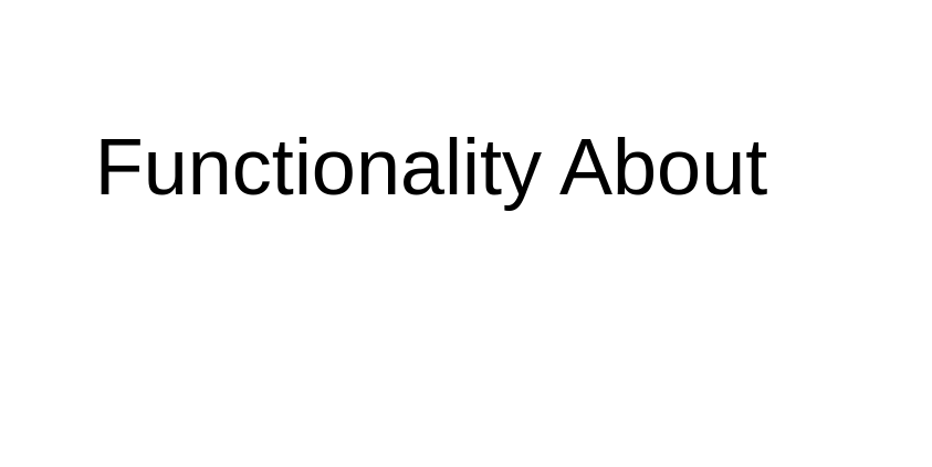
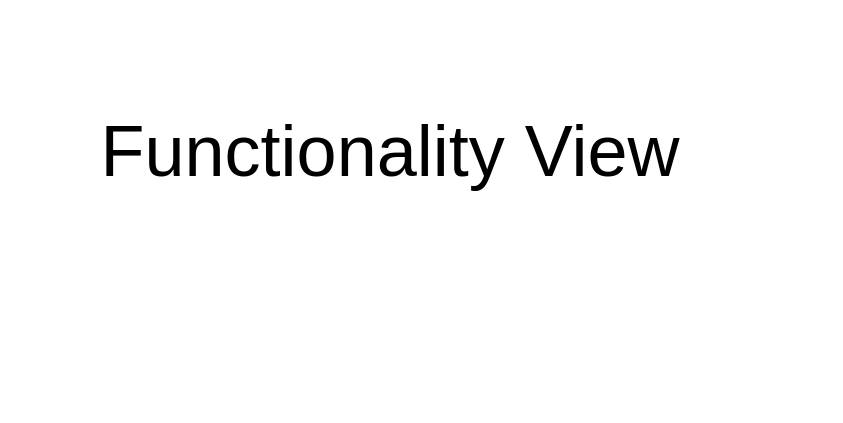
  <mxCell id="0" />
  <mxCell id="1" value="About" style="" parent="0" />
  <mxCell id="2" value="" style="shape=image;html=1;verticalAlign=top;verticalLabelPosition=bottom;labelBackgroundColor=#ffffff;imageAspect=0;aspect=fixed;image=https://cdn1.iconfinder.com/data/icons/hawcons/32/699014-icon-28-information-128.png;shadow=0;dashed=0;fontFamily=Helvetica;fontSize=12;fontColor=#000000;align=center;strokeColor=#000000;fillColor=#505050;dashPattern=1 1;" parent="1" vertex="1"><mxGeometry x="520" y="240" width="20" height="20" as="geometry" /></mxCell>
  <mxCell id="3" value="Title" style="" parent="0" />
- <mxCell id="4" value="Functionality About" style="text;html=1;strokeColor=none;fillColor=none;align=center;verticalAlign=middle;whiteSpace=wrap;rounded=0;fontSize=48;opacity=30;" parent="3" vertex="1"><mxGeometry x="20" y="20" width="480" height="160" as="geometry" /></mxCell>
+ <mxCell id="4" value="Functionality View" style="text;html=1;strokeColor=none;fillColor=none;align=center;verticalAlign=middle;whiteSpace=wrap;rounded=0;fontSize=48;opacity=30;" parent="3" vertex="1"><mxGeometry x="20" y="20" width="480" height="160" as="geometry" /></mxCell>
